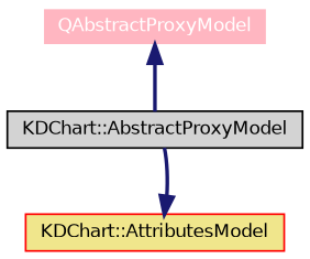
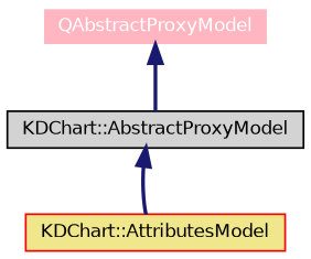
  digraph {
    node [fontname=Helvetica fontsize=10 shape=record style=filled]
    edge [color=midnightblue dir=back fontname=Helvetica fontsize=10 labelfontname=Helvetica labelfontsize=10 style=bold]
    n1 [color=white fillcolor=lightpink fontcolor=white height=0.2 label=QAbstractProxyModel width=0.4]
    n2 [color=black height=0.2 label="KDChart::AbstractProxyModel" width=0.4 fillcolor=lightgrey]
    n3 [color=red height=0.2 label="KDChart::AttributesModel" width=0.4 fillcolor=khaki]
    n1 -> n2
-   n3 -> n2
+   n2 -> n3
  }
